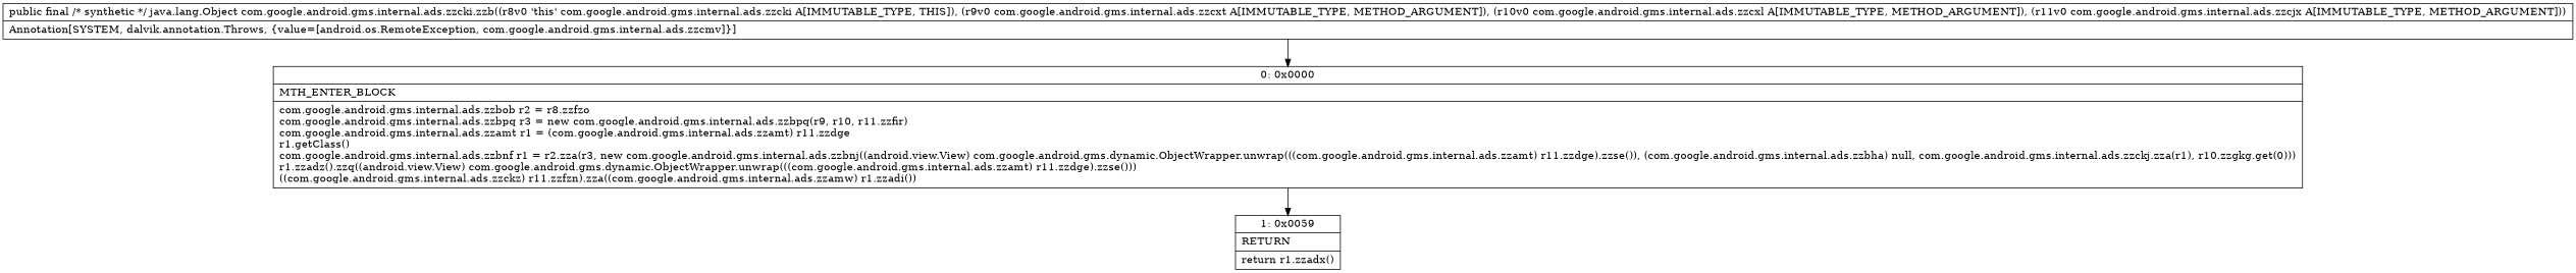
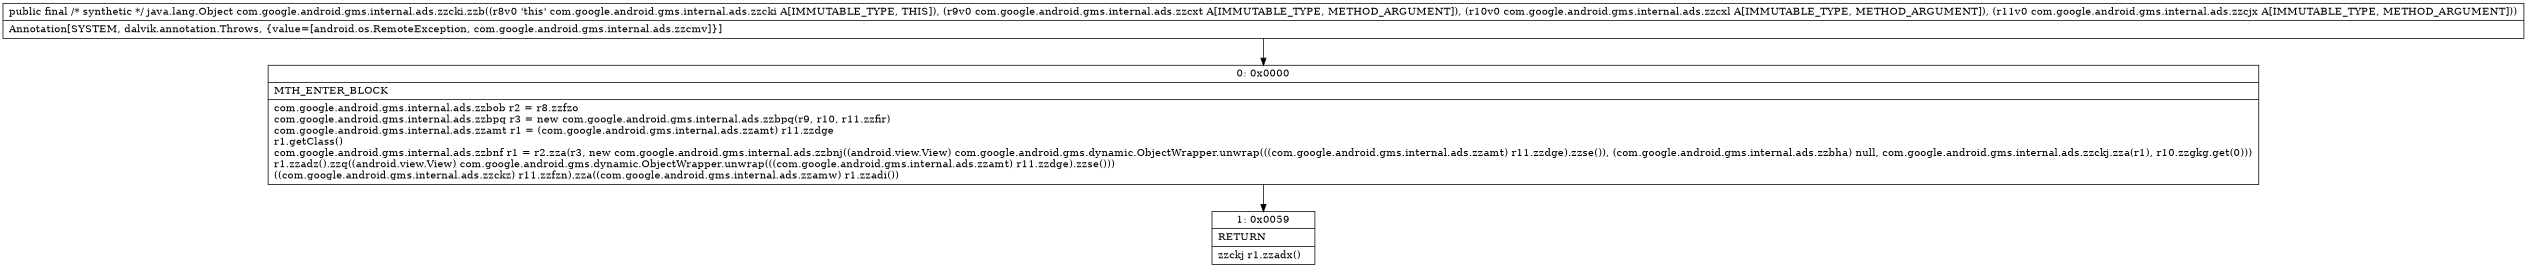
  digraph {
    node [shape=record]
    n1 [label="{0\:\ 0x0000|MTH_ENTER_BLOCK\l|com.google.android.gms.internal.ads.zzbob r2 = r8.zzfzo\lcom.google.android.gms.internal.ads.zzbpq r3 = new com.google.android.gms.internal.ads.zzbpq(r9, r10, r11.zzfir)\lcom.google.android.gms.internal.ads.zzamt r1 = (com.google.android.gms.internal.ads.zzamt) r11.zzdge\lr1.getClass()\lcom.google.android.gms.internal.ads.zzbnf r1 = r2.zza(r3, new com.google.android.gms.internal.ads.zzbnj((android.view.View) com.google.android.gms.dynamic.ObjectWrapper.unwrap(((com.google.android.gms.internal.ads.zzamt) r11.zzdge).zzse()), (com.google.android.gms.internal.ads.zzbha) null, com.google.android.gms.internal.ads.zzckj.zza(r1), r10.zzgkg.get(0)))\lr1.zzadz().zzq((android.view.View) com.google.android.gms.dynamic.ObjectWrapper.unwrap(((com.google.android.gms.internal.ads.zzamt) r11.zzdge).zzse()))\l((com.google.android.gms.internal.ads.zzckz) r11.zzfzn).zza((com.google.android.gms.internal.ads.zzamw) r1.zzadi())\l}"]
-   n2 [label="{1\:\ 0x0059|RETURN\l|return r1.zzadx()\l}"]
+   n2 [label="{1\:\ 0x0059|RETURN\l|zzckj r1.zzadx()\l}"]
    n3 [label="{public final \/* synthetic *\/ java.lang.Object com.google.android.gms.internal.ads.zzcki.zzb((r8v0 'this' com.google.android.gms.internal.ads.zzcki A[IMMUTABLE_TYPE, THIS]), (r9v0 com.google.android.gms.internal.ads.zzcxt A[IMMUTABLE_TYPE, METHOD_ARGUMENT]), (r10v0 com.google.android.gms.internal.ads.zzcxl A[IMMUTABLE_TYPE, METHOD_ARGUMENT]), (r11v0 com.google.android.gms.internal.ads.zzcjx A[IMMUTABLE_TYPE, METHOD_ARGUMENT]))  | Annotation[SYSTEM, dalvik.annotation.Throws, \{value=[android.os.RemoteException, com.google.android.gms.internal.ads.zzcmv]\}]\l}"]
    n1 -> n2
    n3 -> n1
  }
